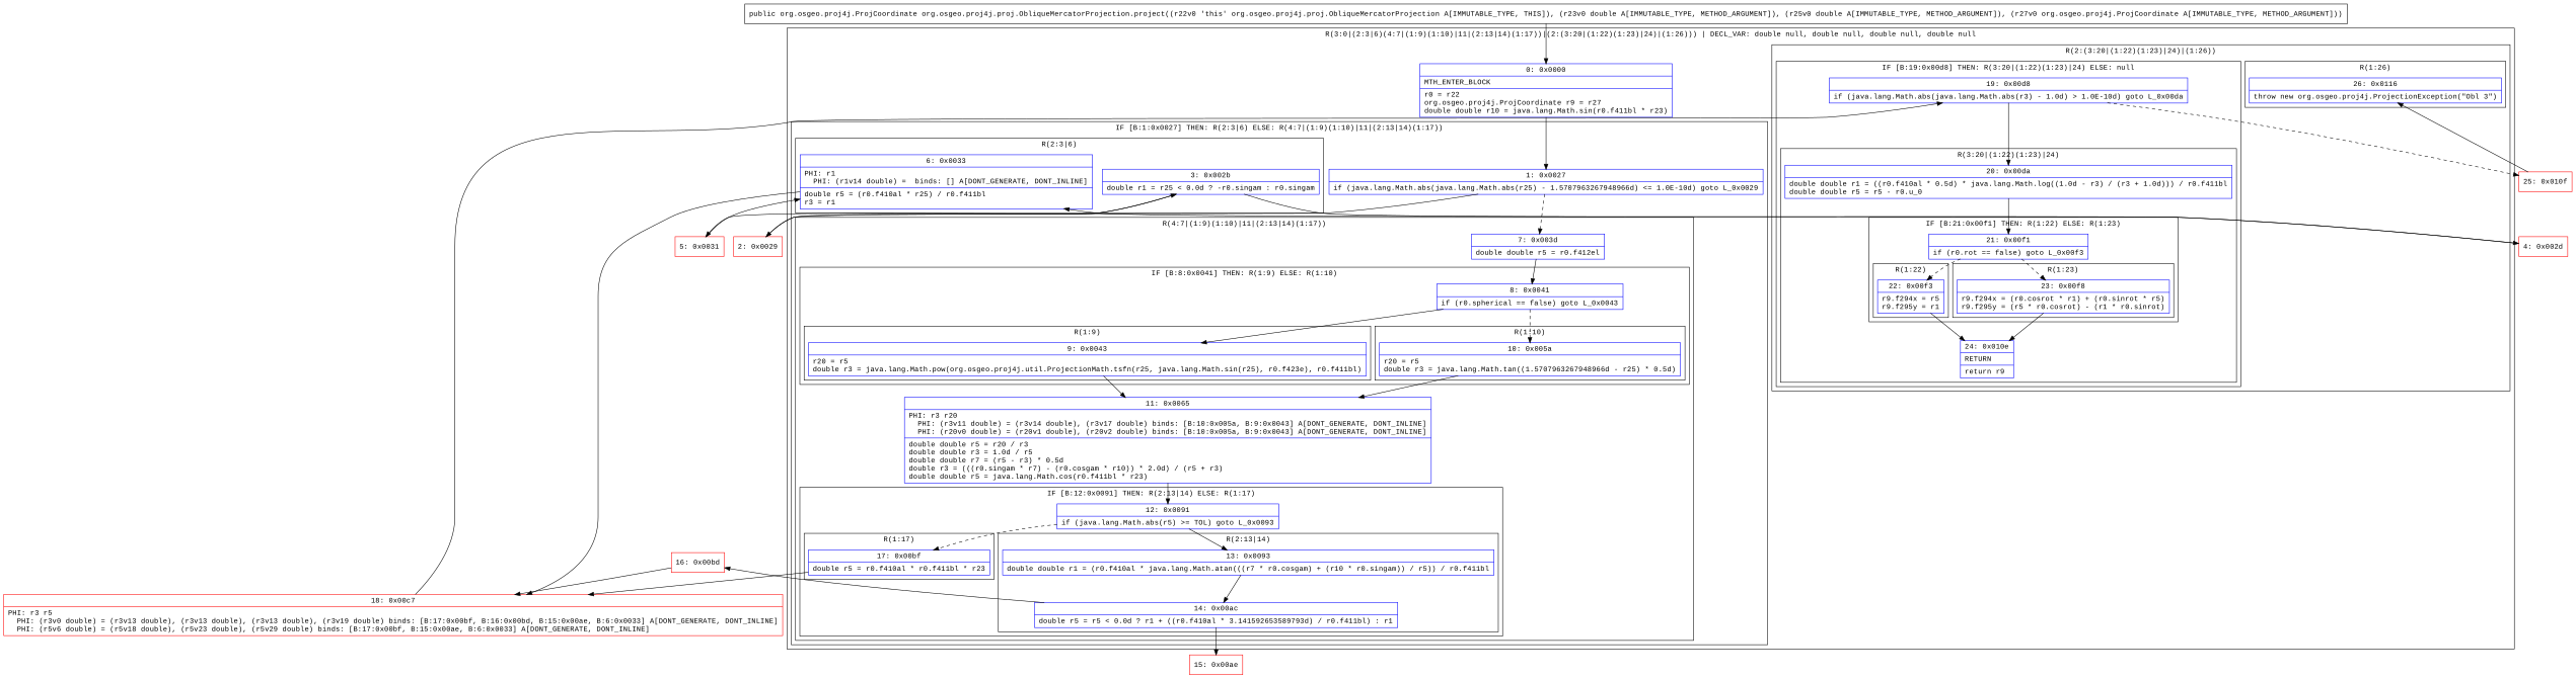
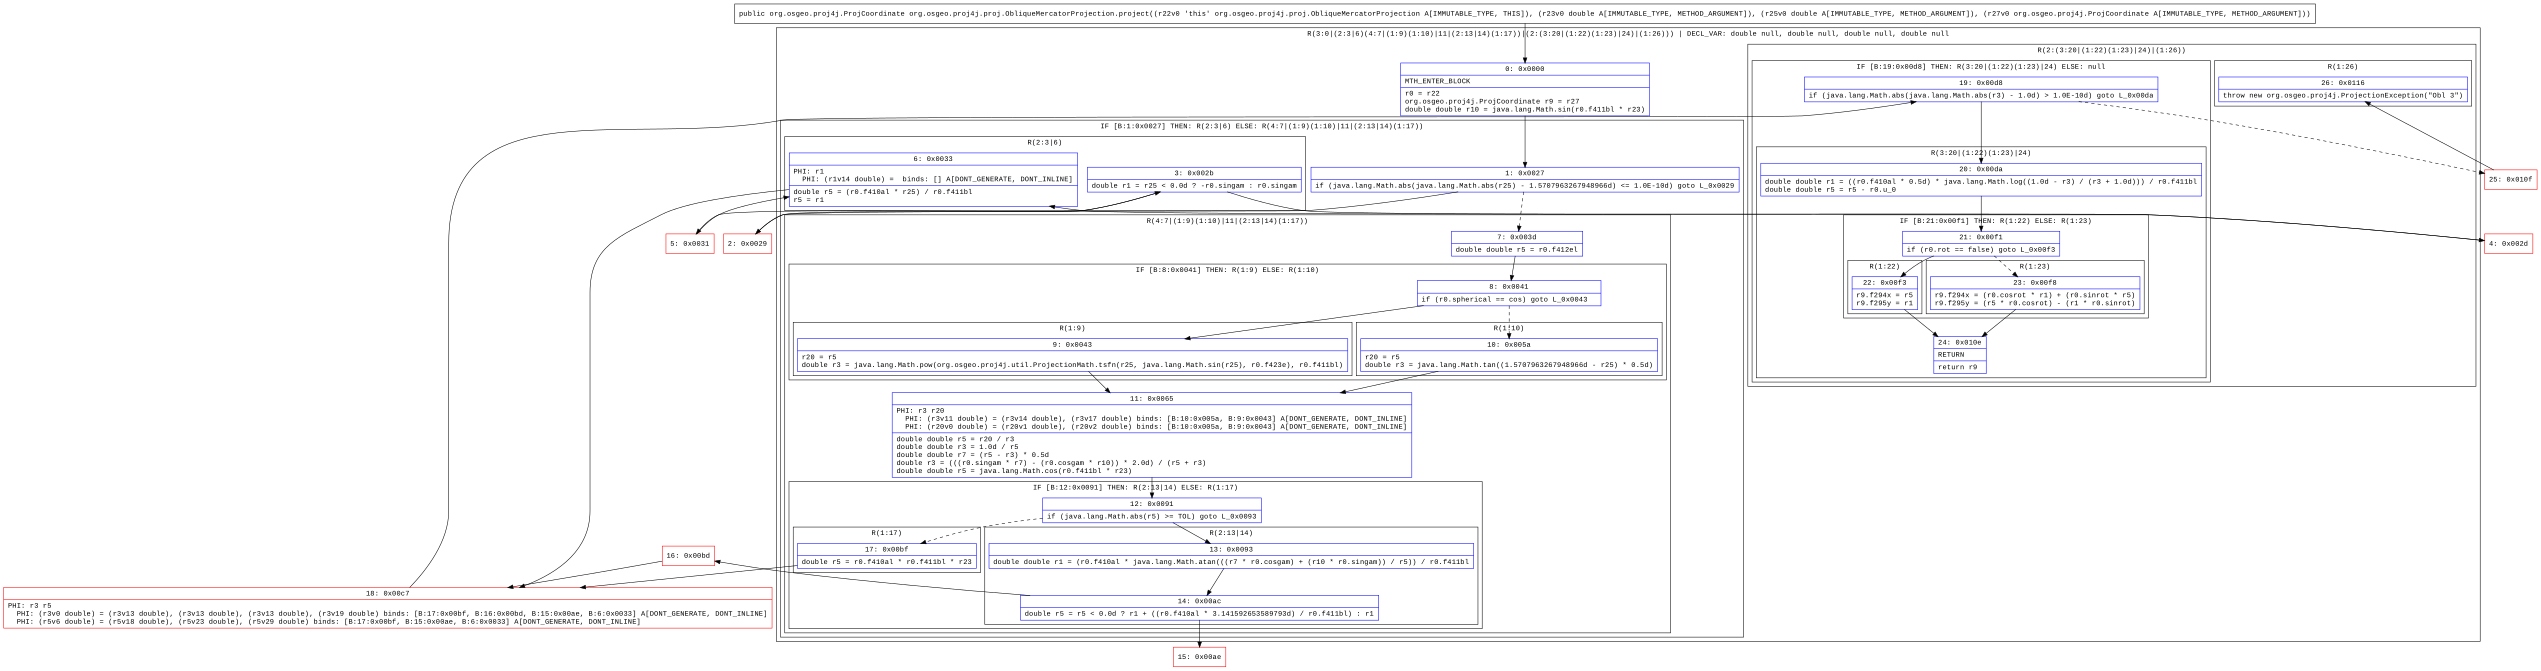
  digraph {
    fontname="Liberation Mono"
    node [color=blue fontname="Liberation Mono" shape=record]
    edge [fontname="Liberation Mono"]
    n1 [label="{3\:\ 0x002b|double r1 = r25 \< 0.0d ? \-r0.singam : r0.singam\l}"]
-   n2 [label="{6\:\ 0x0033|PHI: r1 \l  PHI: (r1v14 double) =  binds: [] A[DONT_GENERATE, DONT_INLINE]\l|double r5 = (r0.f410al * r25) \/ r0.f411bl\lr3 = r1\l}"]
+   n2 [label="{6\:\ 0x0033|PHI: r1 \l  PHI: (r1v14 double) =  binds: [] A[DONT_GENERATE, DONT_INLINE]\l|double r5 = (r0.f410al * r25) \/ r0.f411bl\lr5 = r1\l}"]
    n3 [label="{9\:\ 0x0043|r20 = r5\ldouble r3 = java.lang.Math.pow(org.osgeo.proj4j.util.ProjectionMath.tsfn(r25, java.lang.Math.sin(r25), r0.f423e), r0.f411bl)\l}"]
    n4 [label="{10\:\ 0x005a|r20 = r5\ldouble r3 = java.lang.Math.tan((1.5707963267948966d \- r25) * 0.5d)\l}"]
-   n5 [label="{8\:\ 0x0041|if (r0.spherical == false) goto L_0x0043\l}"]
+   n5 [label="{8\:\ 0x0041|if (r0.spherical == cos) goto L_0x0043\l}"]
    n6 [label="{13\:\ 0x0093|double double r1 = (r0.f410al * java.lang.Math.atan(((r7 * r0.cosgam) + (r10 * r0.singam)) \/ r5)) \/ r0.f411bl\l}"]
    n7 [label="{14\:\ 0x00ac|double r5 = r5 \< 0.0d ? r1 + ((r0.f410al * 3.141592653589793d) \/ r0.f411bl) : r1\l}"]
    n8 [label="{17\:\ 0x00bf|double r5 = r0.f410al * r0.f411bl * r23\l}"]
    n9 [label="{12\:\ 0x0091|if (java.lang.Math.abs(r5) \>= TOL) goto L_0x0093\l}"]
    n10 [label="{7\:\ 0x003d|double double r5 = r0.f412el\l}"]
    n11 [label="{11\:\ 0x0065|PHI: r3 r20 \l  PHI: (r3v11 double) = (r3v14 double), (r3v17 double) binds: [B:10:0x005a, B:9:0x0043] A[DONT_GENERATE, DONT_INLINE]\l  PHI: (r20v0 double) = (r20v1 double), (r20v2 double) binds: [B:10:0x005a, B:9:0x0043] A[DONT_GENERATE, DONT_INLINE]\l|double double r5 = r20 \/ r3\ldouble double r3 = 1.0d \/ r5\ldouble double r7 = (r5 \- r3) * 0.5d\ldouble r3 = (((r0.singam * r7) \- (r0.cosgam * r10)) * 2.0d) \/ (r5 + r3)\ldouble double r5 = java.lang.Math.cos(r0.f411bl * r23)\l}"]
    n12 [label="{1\:\ 0x0027|if (java.lang.Math.abs(java.lang.Math.abs(r25) \- 1.5707963267948966d) \<= 1.0E\-10d) goto L_0x0029\l}"]
    n13 [label="{22\:\ 0x00f3|r9.f294x = r5\lr9.f295y = r1\l}"]
    n14 [label="{23\:\ 0x00f8|r9.f294x = (r0.cosrot * r1) + (r0.sinrot * r5)\lr9.f295y = (r5 * r0.cosrot) \- (r1 * r0.sinrot)\l}"]
    n15 [label="{21\:\ 0x00f1|if (r0.rot == false) goto L_0x00f3\l}"]
    n16 [label="{20\:\ 0x00da|double double r1 = ((r0.f410al * 0.5d) * java.lang.Math.log((1.0d \- r3) \/ (r3 + 1.0d))) \/ r0.f411bl\ldouble double r5 = r5 \- r0.u_0\l}"]
    n17 [label="{24\:\ 0x010e|RETURN\l|return r9\l}"]
    n18 [label="{19\:\ 0x00d8|if (java.lang.Math.abs(java.lang.Math.abs(r3) \- 1.0d) \> 1.0E\-10d) goto L_0x00da\l}"]
    n19 [label="{26\:\ 0x0116|throw new org.osgeo.proj4j.ProjectionException(\"Obl 3\")\l}"]
    n20 [label="{0\:\ 0x0000|MTH_ENTER_BLOCK\l|r0 = r22\lorg.osgeo.proj4j.ProjCoordinate r9 = r27\ldouble double r10 = java.lang.Math.sin(r0.f411bl * r23)\l}"]
    n21 [color=red label="{4\:\ 0x002d}"]
    n22 [color=red label="{5\:\ 0x0031}"]
    n23 [color=red label="{18\:\ 0x00c7|PHI: r3 r5 \l  PHI: (r3v0 double) = (r3v13 double), (r3v13 double), (r3v13 double), (r3v19 double) binds: [B:17:0x00bf, B:16:0x00bd, B:15:0x00ae, B:6:0x0033] A[DONT_GENERATE, DONT_INLINE]\l  PHI: (r5v6 double) = (r5v18 double), (r5v23 double), (r5v29 double) binds: [B:17:0x00bf, B:15:0x00ae, B:6:0x0033] A[DONT_GENERATE, DONT_INLINE]\l}"]
    n24 [color=red label="{15\:\ 0x00ae}"]
    n25 [color=red label="{16\:\ 0x00bd}"]
    n26 [color=red label="{2\:\ 0x0029}"]
    n27 [color=red label="{25\:\ 0x010f}"]
    n28 [label="{public org.osgeo.proj4j.ProjCoordinate org.osgeo.proj4j.proj.ObliqueMercatorProjection.project((r22v0 'this' org.osgeo.proj4j.proj.ObliqueMercatorProjection A[IMMUTABLE_TYPE, THIS]), (r23v0 double A[IMMUTABLE_TYPE, METHOD_ARGUMENT]), (r25v0 double A[IMMUTABLE_TYPE, METHOD_ARGUMENT]), (r27v0 org.osgeo.proj4j.ProjCoordinate A[IMMUTABLE_TYPE, METHOD_ARGUMENT])) }" color=""]
    subgraph cluster_1 {
      label="R(3:0|(2:3|6)(4:7|(1:9)(1:10)|11|(2:13|14)(1:17))|(2:(3:20|(1:22)(1:23)|24)|(1:26))) | DECL_VAR: double null, double null, double null, double null\l"
      n20
      subgraph cluster_2 {
        label="IF [B:1:0x0027] THEN: R(2:3|6) ELSE: R(4:7|(1:9)(1:10)|11|(2:13|14)(1:17))"
        n12
        subgraph cluster_3 {
          label="R(2:3|6)"
          n1
          n2
        }
        subgraph cluster_4 {
          label="R(4:7|(1:9)(1:10)|11|(2:13|14)(1:17))"
          n10
          n11
          subgraph cluster_5 {
            label="IF [B:8:0x0041] THEN: R(1:9) ELSE: R(1:10)"
            n5
            subgraph cluster_6 {
              label="R(1:9)"
              n3
            }
            subgraph cluster_7 {
              label="R(1:10)"
              n4
            }
          }
          subgraph cluster_8 {
            label="IF [B:12:0x0091] THEN: R(2:13|14) ELSE: R(1:17)"
            n9
            subgraph cluster_9 {
              label="R(2:13|14)"
              n6
              n7
            }
            subgraph cluster_10 {
              label="R(1:17)"
              n8
            }
          }
        }
      }
      subgraph cluster_11 {
        label="R(2:(3:20|(1:22)(1:23)|24)|(1:26))"
        subgraph cluster_12 {
          label="IF [B:19:0x00d8] THEN: R(3:20|(1:22)(1:23)|24) ELSE: null"
          n18
          subgraph cluster_13 {
            label="R(3:20|(1:22)(1:23)|24)"
            n16
            n17
            subgraph cluster_14 {
              label="IF [B:21:0x00f1] THEN: R(1:22) ELSE: R(1:23)"
              n15
              subgraph cluster_15 {
                label="R(1:22)"
                n13
              }
              subgraph cluster_16 {
                label="R(1:23)"
                n14
              }
            }
          }
        }
        subgraph cluster_17 {
          label="R(1:26)"
          n19
        }
      }
    }
    n1 -> n21
    n1 -> n22
    n2 -> n23
    n3 -> n11
    n4 -> n11
    n5 -> n3
    n5 -> n4 [style=dashed]
    n6 -> n7
    n7 -> n24
    n7 -> n25
    n8 -> n23
    n9 -> n6
    n9 -> n8 [style=dashed]
    n10 -> n5
    n11 -> n9
    n12 -> n10 [style=dashed]
    n12 -> n26
    n13 -> n17
    n14 -> n17
-   n15 -> n13 [style=dashed]
+   n15 -> n13
    n15 -> n14 [style=dashed]
    n16 -> n15
    n18 -> n16
    n18 -> n27 [style=dashed]
    n20 -> n12
    n21 -> n2
    n22 -> n2
    n23 -> n18
    n25 -> n23
    n26 -> n1
    n27 -> n19
    n28 -> n20
  }
